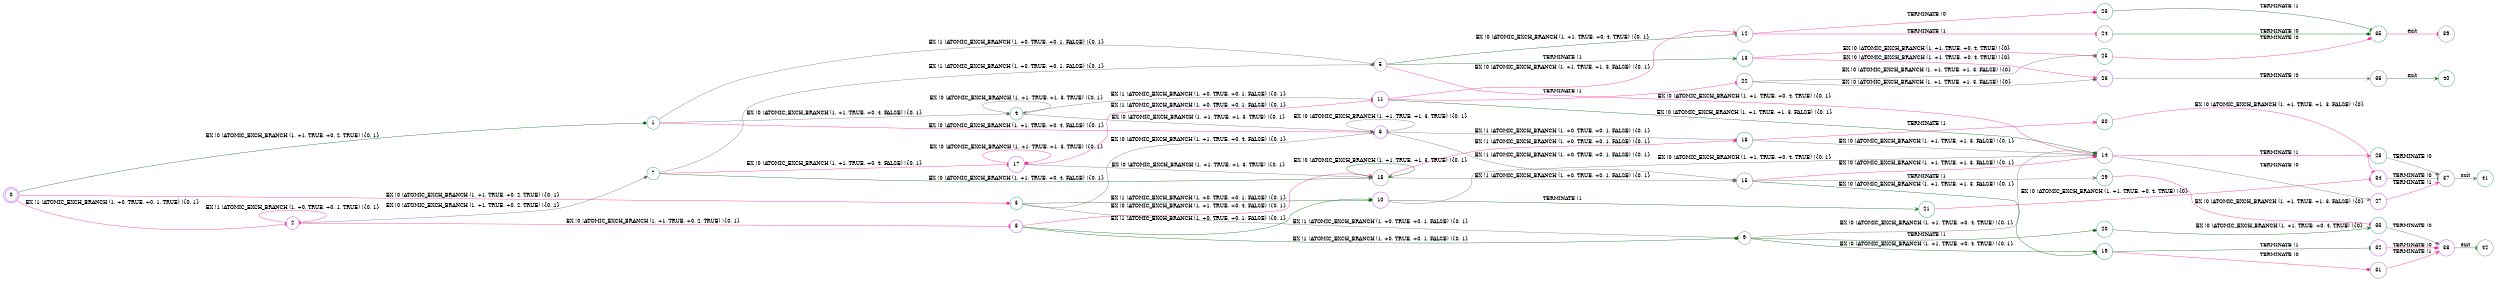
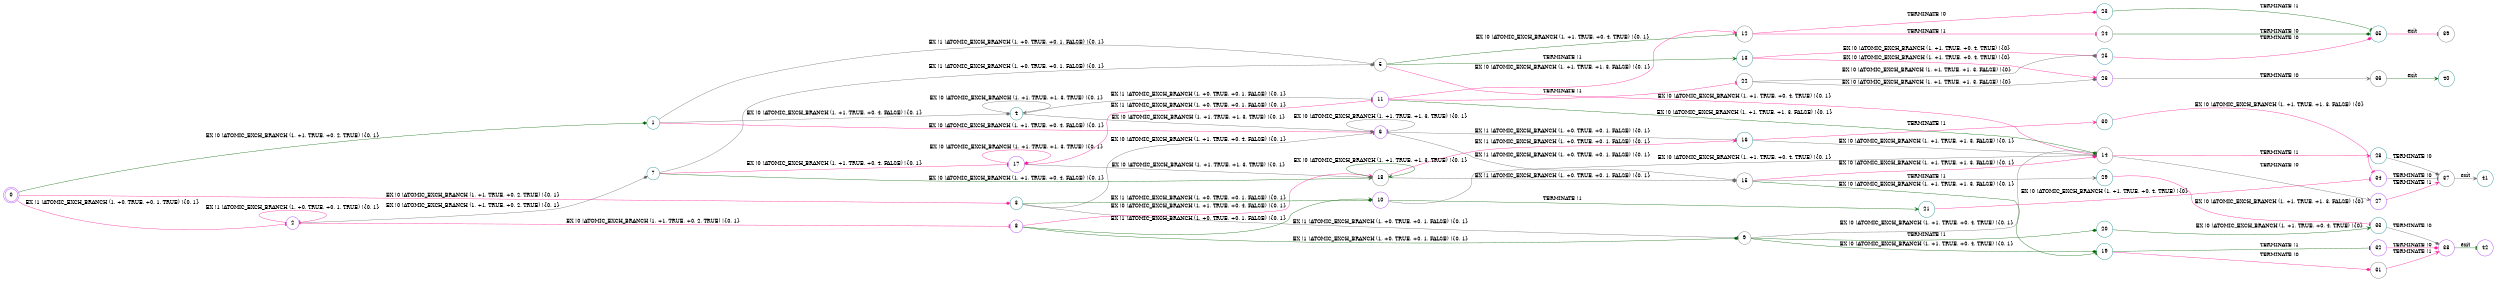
  digraph {
    rankdir=LR
    node [color=teal shape=circle]
    edge [arrowhead=diamond color=deeppink]
    0 [color=purple peripheries=2]
    1
    2 [color=purple]
    3
    4
    5 [color=gray40]
    6 [color=purple]
    7
    8 [color=purple]
    9 [color=gray40]
    10 [color=purple]
    11 [color=purple]
    12 [color=gray40]
    13
    14 [color=gray40]
    15 [color=gray40]
    16
    17 [color=purple]
    18 [color=gray40]
    19
    20
    21
    22 [color=gray40]
    23
    24 [color=gray40]
    25
    26 [color=purple]
    27 [color=purple]
    28
    29
    30
    31 [color=gray40]
    32 [color=purple]
    33
    34 [color=purple]
    35
    36 [color=gray40]
    37 [color=gray40]
    38 [color=purple]
    39 [color=gray40]
    40
    41
-   42 [color=gray40]
+   42 [color=purple]
    0 -> 1 [color=darkgreen label="EX !0 !ATOMIC_EXCH_BRANCH (1, +1, TRUE, +0, 2, TRUE) !{0, 1}"]
    0 -> 2 [arrowhead=tee label="EX !1 !ATOMIC_EXCH_BRANCH (1, +0, TRUE, +0, 1, TRUE) !{0, 1}"]
    0 -> 3 [label="EX !0 !ATOMIC_EXCH_BRANCH (1, +1, TRUE, +0, 2, TRUE) !{0, 1}"]
    1 -> 4 [color=gray40 label="EX !0 !ATOMIC_EXCH_BRANCH (1, +1, TRUE, +0, 4, FALSE) !{0, 1}"]
    1 -> 5 [arrowhead=tee color=gray40 label="EX !1 !ATOMIC_EXCH_BRANCH (1, +0, TRUE, +0, 1, FALSE) !{0, 1}"]
    1 -> 6 [arrowhead=vee label="EX !0 !ATOMIC_EXCH_BRANCH (1, +1, TRUE, +0, 4, FALSE) !{0, 1}"]
    2 -> 2 [arrowhead=tee label="EX !1 !ATOMIC_EXCH_BRANCH (1, +0, TRUE, +0, 1, TRUE) !{0, 1}"]
    2 -> 7 [color=gray40 label="EX !0 !ATOMIC_EXCH_BRANCH (1, +1, TRUE, +0, 2, TRUE) !{0, 1}"]
    2 -> 8 [arrowhead=tee label="EX !0 !ATOMIC_EXCH_BRANCH (1, +1, TRUE, +0, 2, TRUE) !{0, 1}"]
    3 -> 6 [arrowhead=tee color=gray40 label="EX !0 !ATOMIC_EXCH_BRANCH (1, +1, TRUE, +0, 4, FALSE) !{0, 1}"]
    3 -> 9 [arrowhead=tee color=gray40 label="EX !1 !ATOMIC_EXCH_BRANCH (1, +0, TRUE, +0, 1, FALSE) !{0, 1}"]
    3 -> 10 [color=darkgreen label="EX !1 !ATOMIC_EXCH_BRANCH (1, +0, TRUE, +0, 1, FALSE) !{0, 1}"]
    4 -> 4 [arrowhead=vee color=gray40 label="EX !0 !ATOMIC_EXCH_BRANCH (1, +1, TRUE, +1, 3, TRUE) !{0, 1}"]
    4 -> 6 [color=gray40 label="EX !0 !ATOMIC_EXCH_BRANCH (1, +1, TRUE, +1, 3, TRUE) !{0, 1}"]
    4 -> 11 [arrowhead=tee color=gray40 label="EX !1 !ATOMIC_EXCH_BRANCH (1, +0, TRUE, +0, 1, FALSE) !{0, 1}"]
    5 -> 12 [arrowhead=tee color=darkgreen label="EX !0 !ATOMIC_EXCH_BRANCH (1, +1, TRUE, +0, 4, TRUE) !{0, 1}"]
    5 -> 13 [arrowhead=vee color=darkgreen label="TERMINATE !1"]
    5 -> 14 [arrowhead=vee label="EX !0 !ATOMIC_EXCH_BRANCH (1, +1, TRUE, +0, 4, TRUE) !{0, 1}"]
    6 -> 6 [arrowhead=tee color=gray40 label="EX !0 !ATOMIC_EXCH_BRANCH (1, +1, TRUE, +1, 3, TRUE) !{0, 1}"]
    6 -> 15 [color=gray40 label="EX !1 !ATOMIC_EXCH_BRANCH (1, +0, TRUE, +0, 1, FALSE) !{0, 1}"]
    6 -> 16 [arrowhead=tee color=gray40 label="EX !1 !ATOMIC_EXCH_BRANCH (1, +0, TRUE, +0, 1, FALSE) !{0, 1}"]
    7 -> 5 [color=gray40 label="EX !1 !ATOMIC_EXCH_BRANCH (1, +0, TRUE, +0, 1, FALSE) !{0, 1}"]
    7 -> 17 [arrowhead=tee label="EX !0 !ATOMIC_EXCH_BRANCH (1, +1, TRUE, +0, 4, FALSE) !{0, 1}"]
    7 -> 18 [arrowhead=vee color=darkgreen label="EX !0 !ATOMIC_EXCH_BRANCH (1, +1, TRUE, +0, 4, FALSE) !{0, 1}"]
    8 -> 9 [color=darkgreen label="EX !1 !ATOMIC_EXCH_BRANCH (1, +0, TRUE, +0, 1, FALSE) !{0, 1}"]
    8 -> 10 [arrowhead=vee color=darkgreen label="EX !1 !ATOMIC_EXCH_BRANCH (1, +0, TRUE, +0, 1, FALSE) !{0, 1}"]
    8 -> 18 [arrowhead=vee label="EX !0 !ATOMIC_EXCH_BRANCH (1, +1, TRUE, +0, 4, FALSE) !{0, 1}"]
    9 -> 14 [arrowhead=tee color=gray40 label="EX !0 !ATOMIC_EXCH_BRANCH (1, +1, TRUE, +0, 4, TRUE) !{0, 1}"]
    9 -> 19 [color=darkgreen label="EX !0 !ATOMIC_EXCH_BRANCH (1, +1, TRUE, +0, 4, TRUE) !{0, 1}"]
    9 -> 20 [color=darkgreen label="TERMINATE !1"]
    10 -> 14 [color=gray40 label="EX !0 !ATOMIC_EXCH_BRANCH (1, +1, TRUE, +0, 4, TRUE) !{0, 1}"]
    10 -> 21 [arrowhead=vee color=darkgreen label="TERMINATE !1"]
    11 -> 12 [arrowhead=vee label="EX !0 !ATOMIC_EXCH_BRANCH (1, +1, TRUE, +1, 3, FALSE) !{0, 1}"]
    11 -> 14 [color=darkgreen label="EX !0 !ATOMIC_EXCH_BRANCH (1, +1, TRUE, +1, 3, FALSE) !{0, 1}"]
    11 -> 22 [arrowhead=tee label="TERMINATE !1"]
    12 -> 23 [label="TERMINATE !0"]
    12 -> 24 [arrowhead=tee label="TERMINATE !1"]
    13 -> 25 [arrowhead=tee label="EX !0 !ATOMIC_EXCH_BRANCH (1, +1, TRUE, +0, 4, TRUE) !{0}"]
    13 -> 26 [arrowhead=vee label="EX !0 !ATOMIC_EXCH_BRANCH (1, +1, TRUE, +0, 4, TRUE) !{0}"]
    14 -> 27 [arrowhead=vee color=gray40 label="TERMINATE !0"]
    14 -> 28 [arrowhead=vee label="TERMINATE !1"]
    15 -> 14 [label="EX !0 !ATOMIC_EXCH_BRANCH (1, +1, TRUE, +1, 3, FALSE) !{0, 1}"]
    15 -> 19 [arrowhead=tee color=darkgreen label="EX !0 !ATOMIC_EXCH_BRANCH (1, +1, TRUE, +1, 3, FALSE) !{0, 1}"]
    15 -> 29 [arrowhead=vee color=gray40 label="TERMINATE !1"]
    16 -> 14 [arrowhead=tee color=gray40 label="EX !0 !ATOMIC_EXCH_BRANCH (1, +1, TRUE, +1, 3, FALSE) !{0, 1}"]
    16 -> 30 [arrowhead=vee label="TERMINATE !1"]
    17 -> 11 [arrowhead=tee label="EX !1 !ATOMIC_EXCH_BRANCH (1, +0, TRUE, +0, 1, FALSE) !{0, 1}"]
    17 -> 17 [label="EX !0 !ATOMIC_EXCH_BRANCH (1, +1, TRUE, +1, 3, TRUE) !{0, 1}"]
    17 -> 18 [color=gray40 label="EX !0 !ATOMIC_EXCH_BRANCH (1, +1, TRUE, +1, 3, TRUE) !{0, 1}"]
    18 -> 15 [color=gray40 label="EX !1 !ATOMIC_EXCH_BRANCH (1, +0, TRUE, +0, 1, FALSE) !{0, 1}"]
    18 -> 16 [arrowhead=vee label="EX !1 !ATOMIC_EXCH_BRANCH (1, +0, TRUE, +0, 1, FALSE) !{0, 1}"]
    18 -> 18 [arrowhead=vee color=darkgreen label="EX !0 !ATOMIC_EXCH_BRANCH (1, +1, TRUE, +1, 3, TRUE) !{0, 1}"]
    19 -> 31 [label="TERMINATE !0"]
    19 -> 32 [arrowhead=tee color=darkgreen label="TERMINATE !1"]
    20 -> 33 [arrowhead=vee color=darkgreen label="EX !0 !ATOMIC_EXCH_BRANCH (1, +1, TRUE, +0, 4, TRUE) !{0}"]
    21 -> 34 [arrowhead=tee label="EX !0 !ATOMIC_EXCH_BRANCH (1, +1, TRUE, +0, 4, TRUE) !{0}"]
    22 -> 25 [color=gray40 label="EX !0 !ATOMIC_EXCH_BRANCH (1, +1, TRUE, +1, 3, FALSE) !{0}"]
    22 -> 26 [color=gray40 label="EX !0 !ATOMIC_EXCH_BRANCH (1, +1, TRUE, +1, 3, FALSE) !{0}"]
    23 -> 35 [arrowhead=tee color=darkgreen label="TERMINATE !1"]
    24 -> 35 [color=darkgreen label="TERMINATE !0"]
    25 -> 35 [label="TERMINATE !0"]
    26 -> 36 [arrowhead=vee color=gray40 label="TERMINATE !0"]
    27 -> 37 [arrowhead=vee label="TERMINATE !1"]
    28 -> 37 [color=gray40 label="TERMINATE !0"]
    29 -> 33 [arrowhead=tee label="EX !0 !ATOMIC_EXCH_BRANCH (1, +1, TRUE, +1, 3, FALSE) !{0}"]
    30 -> 34 [arrowhead=tee label="EX !0 !ATOMIC_EXCH_BRANCH (1, +1, TRUE, +1, 3, FALSE) !{0}"]
    31 -> 38 [arrowhead=vee label="TERMINATE !1"]
    32 -> 38 [label="TERMINATE !0"]
    33 -> 38 [color=gray40 label="TERMINATE !0"]
    34 -> 37 [arrowhead=tee color=gray40 label="TERMINATE !0"]
    35 -> 39 [arrowhead=tee label=exit]
    36 -> 40 [arrowhead=vee color=darkgreen label=exit]
    37 -> 41 [arrowhead=vee color=gray40 label=exit]
    38 -> 42 [arrowhead=tee color=darkgreen label=exit]
  }
